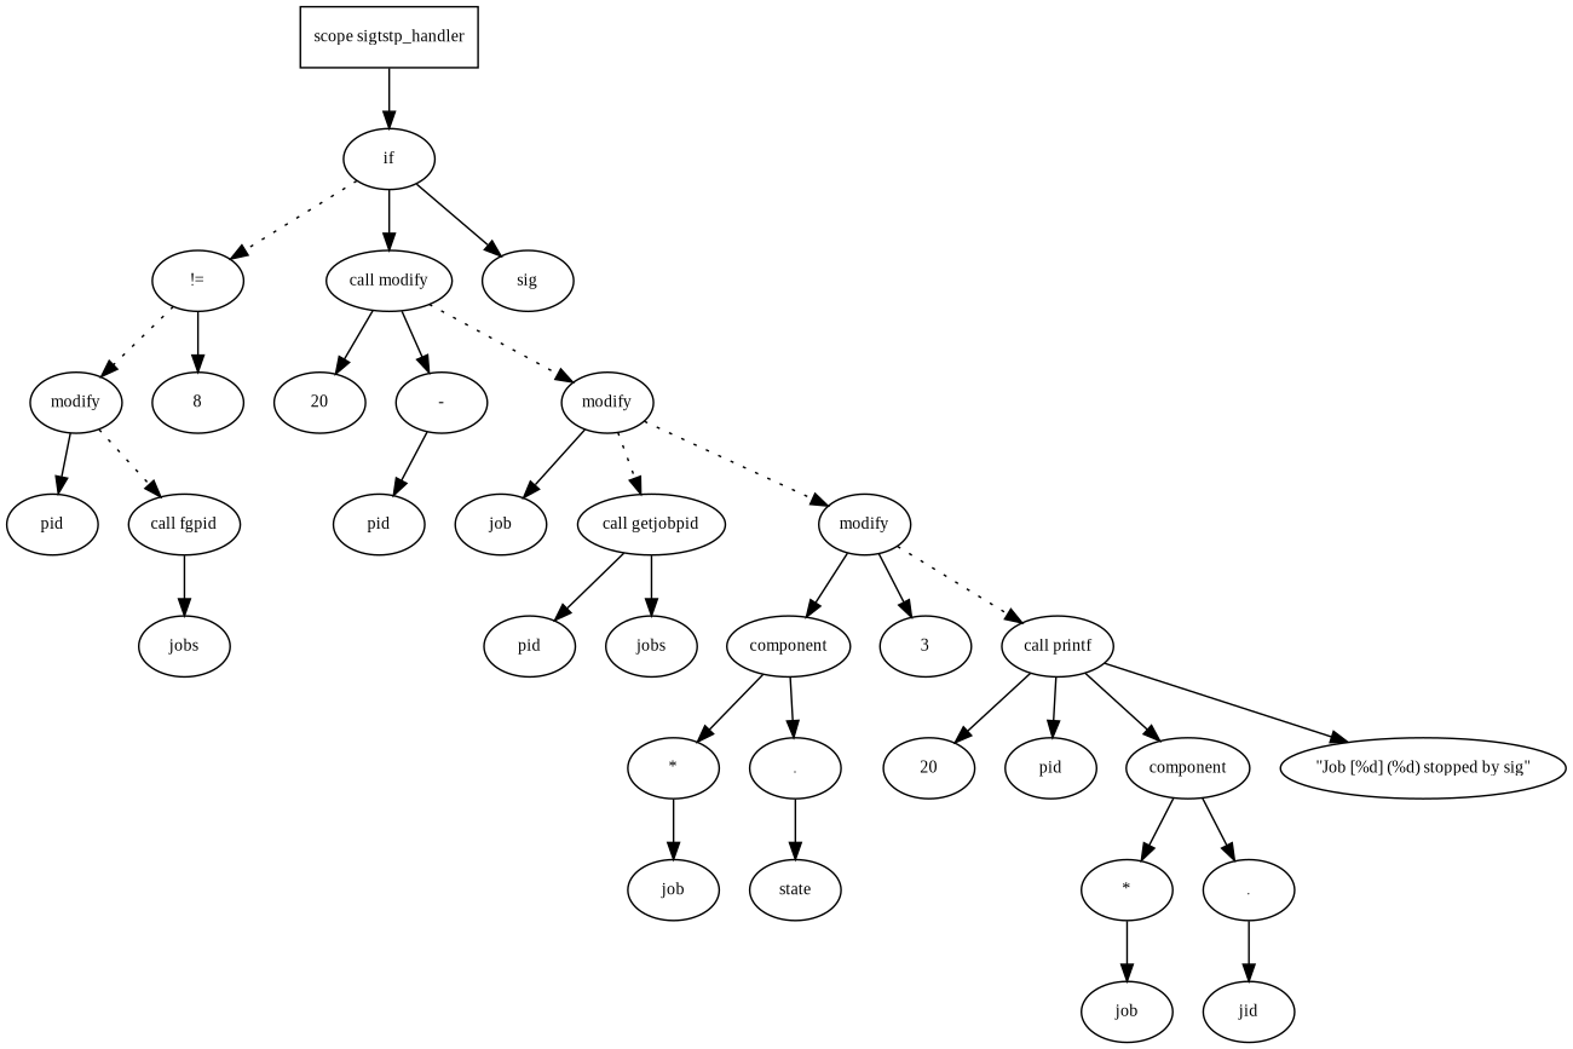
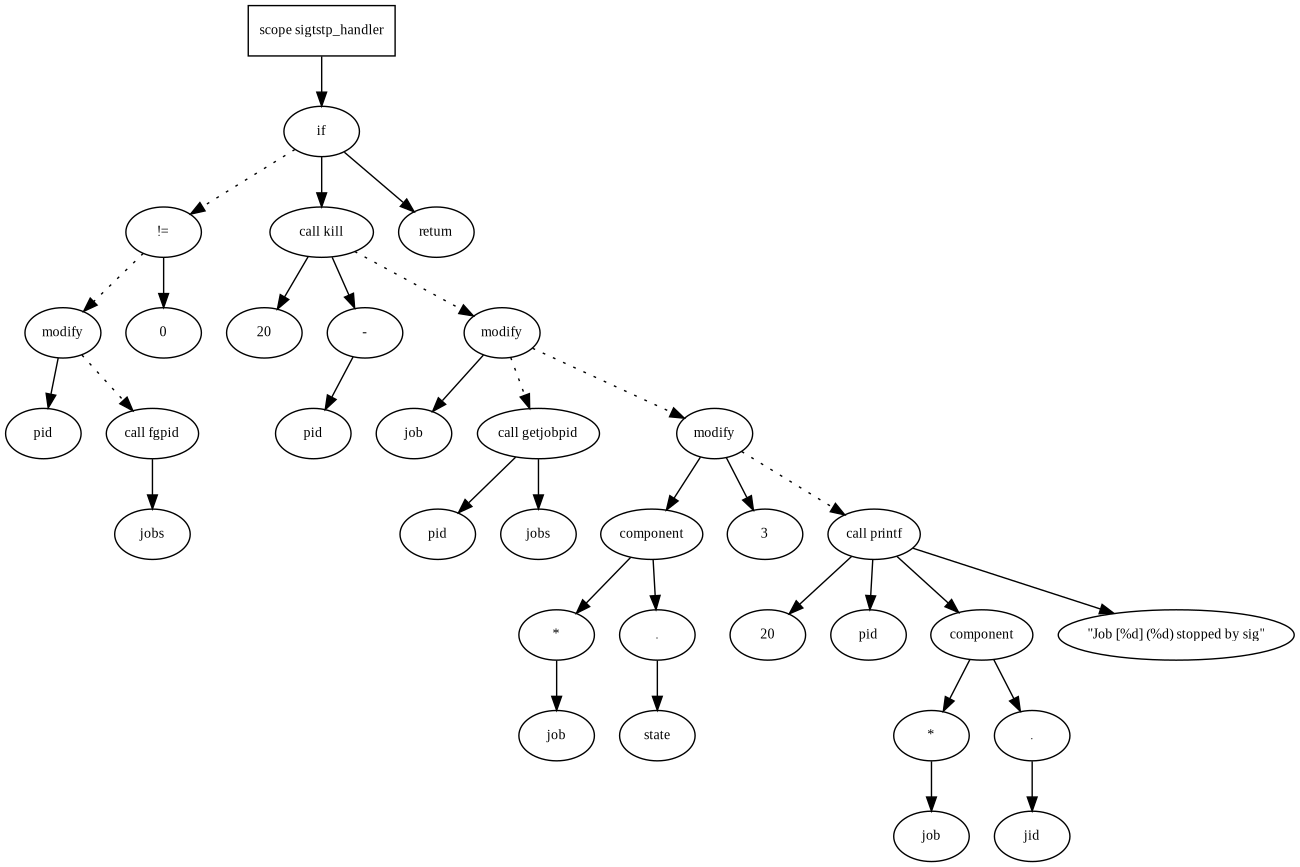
  digraph {
    fontname="Liberation Serif"
    fontsize=10
    node [fontname="Liberation Serif" fontsize=10 shape=ellipse]
    edge [fontname="Liberation Serif" fontsize=10]
    n1 [label="scope sigtstp_handler" shape=box]
    n2 [label=if]
    n3 [label="!="]
-   n4 [label="call modify"]
-   n5 [label=sig]
+   n4 [label="call kill"]
+   n5 [label=return]
    n6 [label=modify]
-   n7 [label=8]
+   n7 [label=0]
    n8 [label=20]
    n9 [label="-"]
    n10 [label=modify]
    n11 [label=pid]
    n12 [label="call fgpid"]
    n13 [label=jobs]
    n14 [label=pid]
    n15 [label=job]
    n16 [label="call getjobpid"]
    n17 [label=modify]
    n18 [label=pid]
    n19 [label=jobs]
    n20 [label=component]
    n21 [label=3]
    n22 [label="call printf"]
    n23 [label="*"]
    n24 [label="."]
    n25 [label=20]
    n26 [label=pid]
    n27 [label=component]
    n28 [label="\"Job [%d] (%d) stopped by sig\""]
    n29 [label=job]
    n30 [label=state]
    n31 [label="*"]
    n32 [label="."]
    n33 [label=job]
    n34 [label=jid]
    n1 -> n2 [style=solid]
    n2 -> n3 [style=dotted]
    n2 -> n4 [style=solid]
    n2 -> n5 [style=solid]
    n3 -> n6 [style=dotted]
    n3 -> n7
    n4 -> n8
    n4 -> n9
    n4 -> n10 [style=dotted]
    n6 -> n11
    n6 -> n12 [style=dotted]
    n9 -> n14
    n10 -> n15
    n10 -> n16 [style=dotted]
    n10 -> n17 [style=dotted]
    n12 -> n13
    n16 -> n18
    n16 -> n19
    n17 -> n20
    n17 -> n21
    n17 -> n22 [style=dotted]
    n20 -> n23
    n20 -> n24
    n22 -> n25
    n22 -> n26
    n22 -> n27
    n22 -> n28
    n23 -> n29
    n24 -> n30
    n27 -> n31
    n27 -> n32
    n31 -> n33
    n32 -> n34
  }
